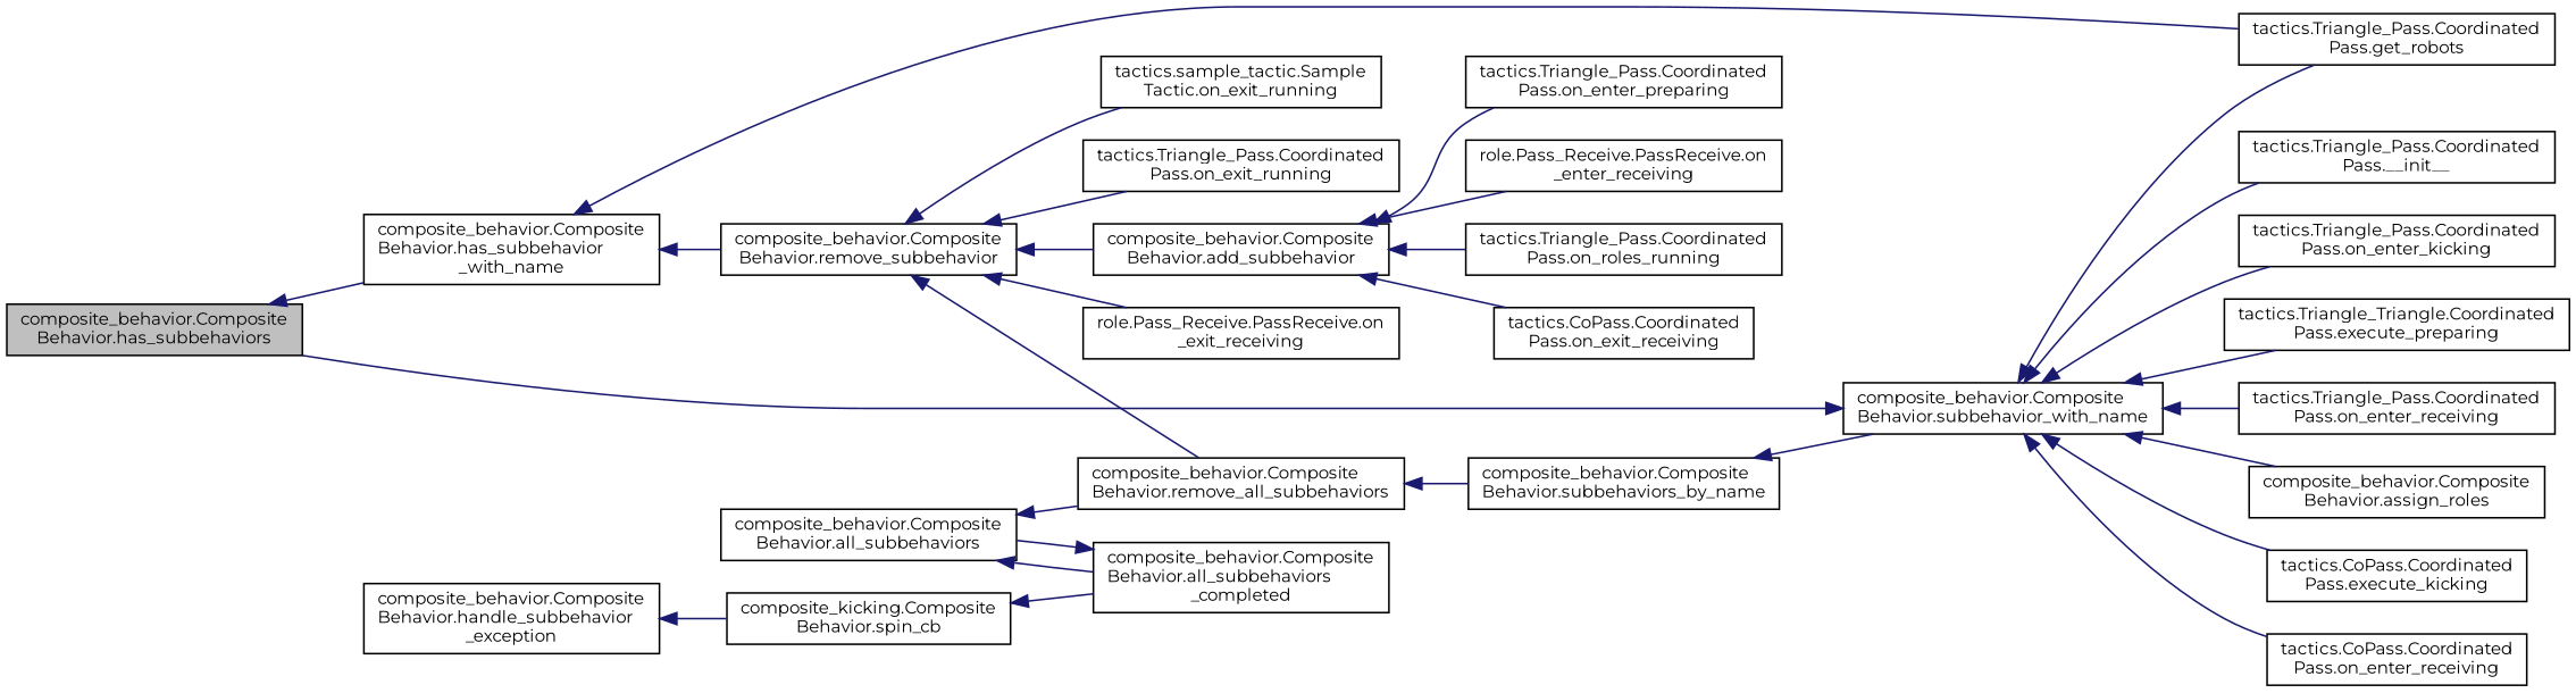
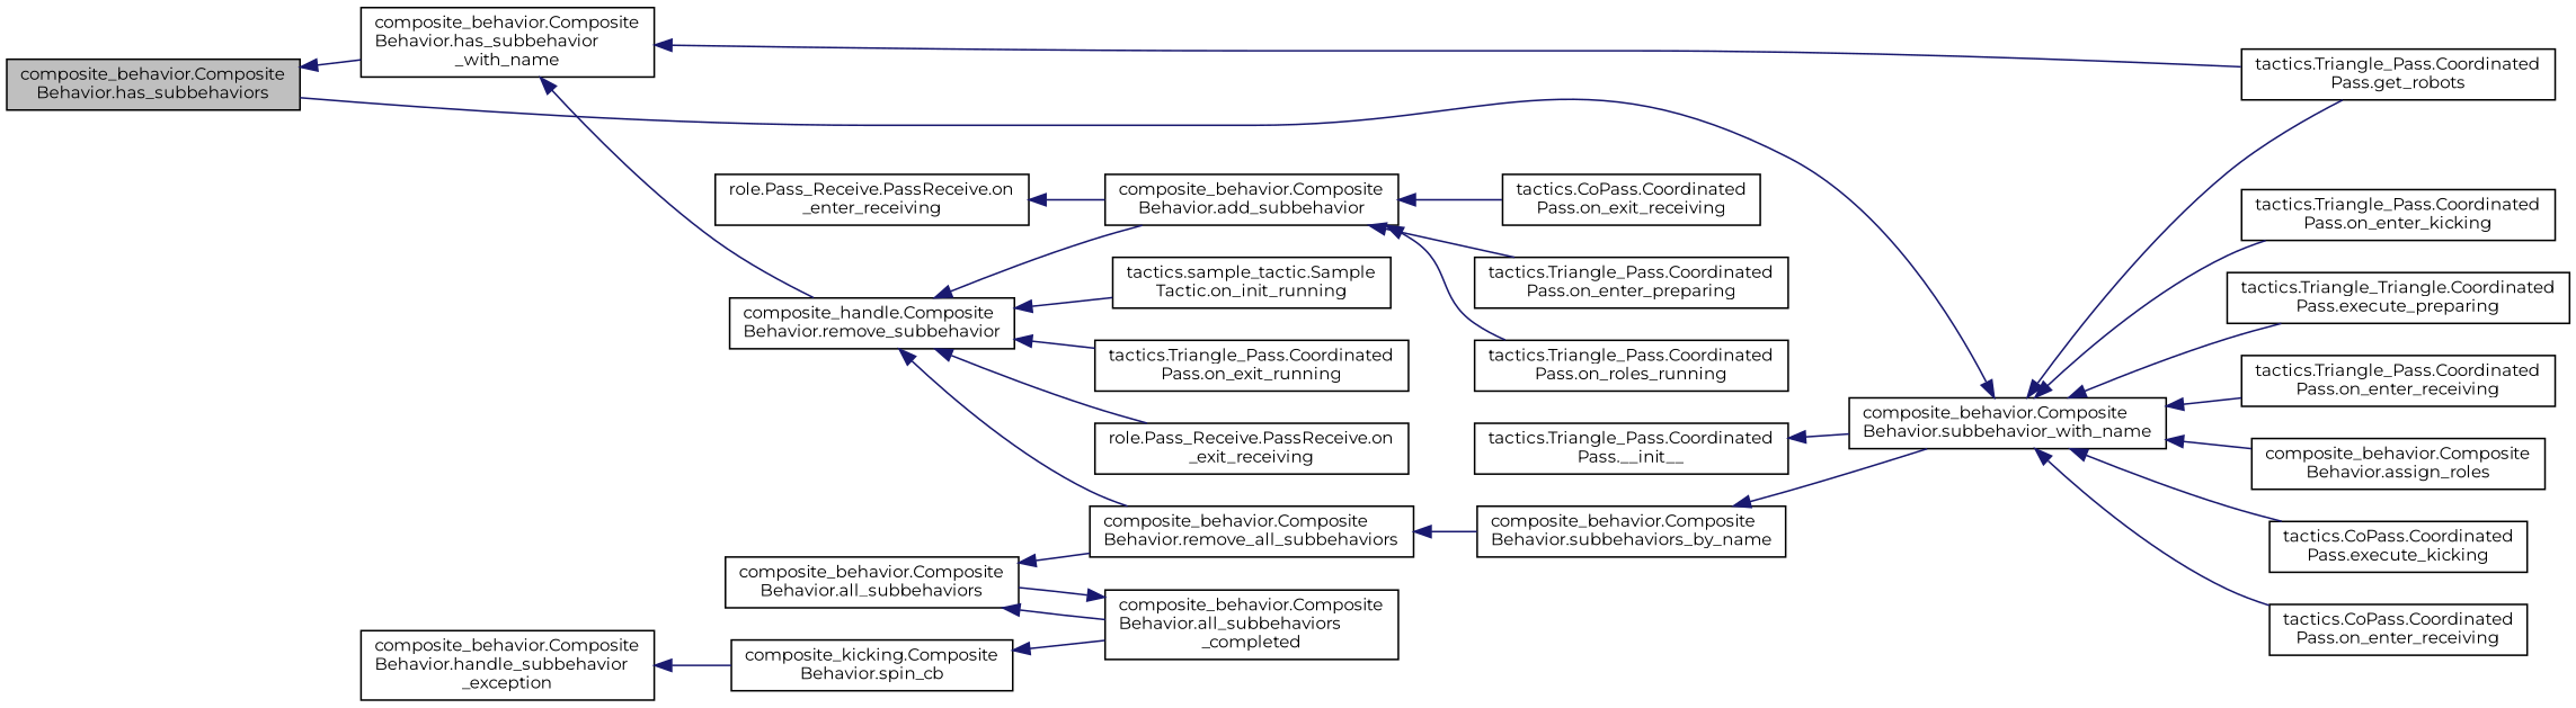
  digraph {
    fontname=Montserrat
    rankdir=LR
    node [color=black fillcolor=white fontname=Montserrat fontsize=10 shape=record style=filled]
    edge [color=midnightblue dir=back fontname=Montserrat fontsize=10 labelfontname=Helvetica labelfontsize=10 style=solid]
    n1 [fillcolor=grey75 fontcolor=black height=0.2 label="composite_behavior.Composite\lBehavior.has_subbehaviors" width=0.4]
    n2 [height=0.2 label="composite_behavior.Composite\lBehavior.has_subbehavior\l_with_name" width=0.4]
    n3 [height=0.2 label="tactics.Triangle_Pass.Coordinated\lPass.get_robots" width=0.4]
-   n4 [height=0.2 label="composite_behavior.Composite\lBehavior.remove_subbehavior" width=0.4]
+   n4 [height=0.2 label="composite_handle.Composite\lBehavior.remove_subbehavior" width=0.4]
    n5 [height=0.2 label="composite_behavior.Composite\lBehavior.add_subbehavior" width=0.4]
    n6 [height=0.2 label="composite_behavior.Composite\lBehavior.remove_all_subbehaviors" width=0.4]
    n7 [height=0.2 label="role.Pass_Receive.PassReceive.on\l_exit_receiving" width=0.4]
-   n8 [height=0.2 label="tactics.sample_tactic.Sample\lTactic.on_exit_running" width=0.4]
+   n8 [height=0.2 label="tactics.sample_tactic.Sample\lTactic.on_init_running" width=0.4]
    n9 [height=0.2 label="tactics.Triangle_Pass.Coordinated\lPass.on_exit_running" width=0.4]
    n10 [height=0.2 label="tactics.CoPass.Coordinated\lPass.on_exit_receiving" width=0.4]
    n11 [height=0.2 label="tactics.Triangle_Pass.Coordinated\lPass.on_enter_preparing" width=0.4]
    n12 [height=0.2 label="role.Pass_Receive.PassReceive.on\l_enter_receiving" width=0.4]
    n13 [height=0.2 label="tactics.Triangle_Pass.Coordinated\lPass.on_roles_running" width=0.4]
    n14 [height=0.2 label="composite_behavior.Composite\lBehavior.subbehaviors_by_name" width=0.4]
    n15 [height=0.2 label="tactics.Triangle_Pass.Coordinated\lPass.on_enter_receiving" width=0.4]
    n16 [height=0.2 label="composite_behavior.Composite\lBehavior.subbehavior_with_name" width=0.4]
    n17 [height=0.2 label="composite_behavior.Composite\lBehavior.assign_roles" width=0.4]
    n18 [height=0.2 label="tactics.CoPass.Coordinated\lPass.execute_kicking" width=0.4]
    n19 [height=0.2 label="tactics.CoPass.Coordinated\lPass.on_enter_receiving" width=0.4]
    n20 [height=0.2 label="tactics.Triangle_Pass.Coordinated\lPass.__init__" width=0.4]
    n21 [height=0.2 label="tactics.Triangle_Pass.Coordinated\lPass.on_enter_kicking" width=0.4]
    n22 [height=0.2 label="tactics.Triangle_Triangle.Coordinated\lPass.execute_preparing" width=0.4]
    n23 [height=0.2 label="composite_behavior.Composite\lBehavior.handle_subbehavior\l_exception" width=0.4]
    n24 [height=0.2 label="composite_kicking.Composite\lBehavior.spin_cb" width=0.4]
    n25 [height=0.2 label="composite_behavior.Composite\lBehavior.all_subbehaviors\l_completed" width=0.4]
    n26 [height=0.2 label="composite_behavior.Composite\lBehavior.all_subbehaviors" width=0.4]
    n1 -> n2
    n2 -> n3
    n2 -> n4
    n4 -> n5
    n4 -> n6
    n4 -> n7
    n4 -> n8
    n4 -> n9
    n5 -> n10
    n5 -> n11
-   n5 -> n12
+   n12 -> n5
    n5 -> n13
    n6 -> n14
    n14 -> n16
    n16 -> n1
    n16 -> n3
    n16 -> n15
    n16 -> n17
    n16 -> n18
    n16 -> n19
-   n16 -> n20
+   n20 -> n16
    n16 -> n21
    n16 -> n22
    n23 -> n24
    n24 -> n25
    n25 -> n26
    n26 -> n6
    n26 -> n25
  }
